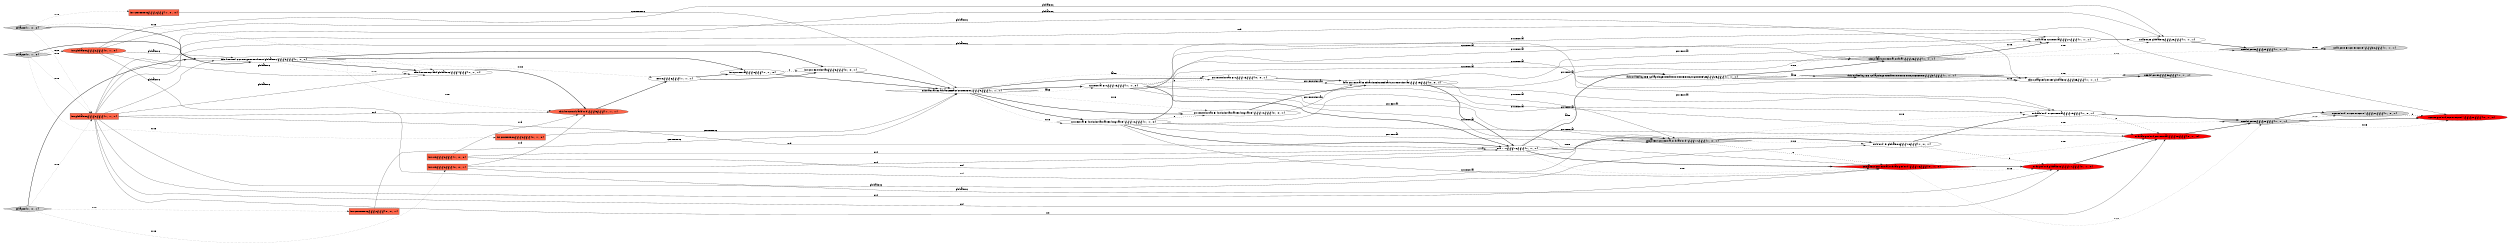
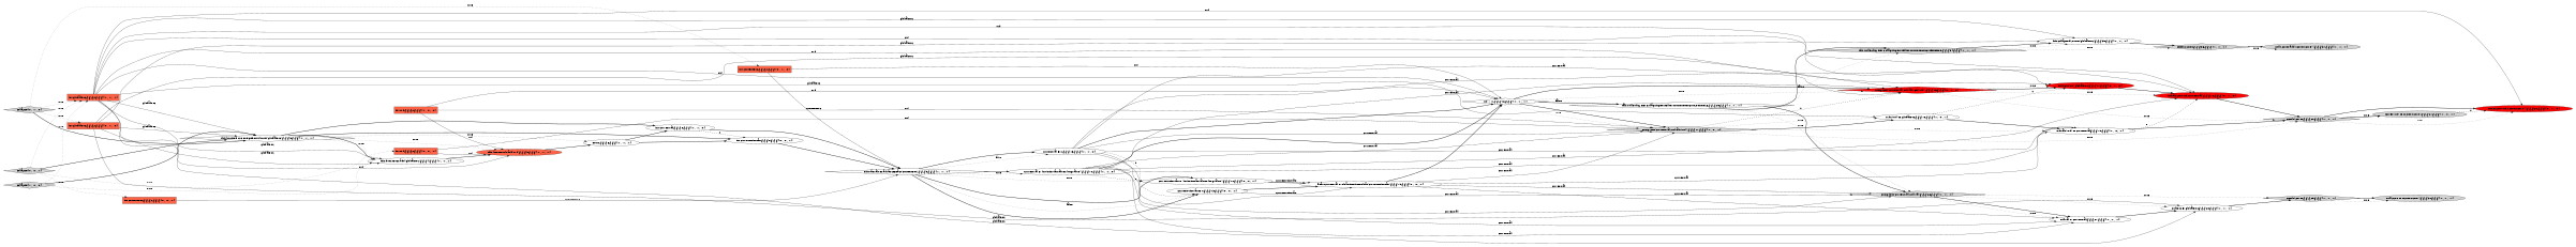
  digraph {
    rankdir=LR
    node [fillcolor=white shape=ellipse style=filled]
    edge [style=solid]
    n1 [label="return@@@6@@@['1', '1', '1']"]
    n2 [label="int currentVal@@@8@@@['1', '1', '0']"]
    n3 [label="int currentMinMax@@@8@@@['0', '0', '1']"]
    n4 [label="minMaxValues.advanceExact(contextDoc)@@@9@@@['1', '1', '1']" shape=diamond]
    n5 [label="nullDoc = globalDoc@@@28@@@['1', '1', '1']"]
    n6 [fillcolor=lightgray label="needsScores@@@29@@@['1', '1', '1']" shape=diamond]
    n7 [fillcolor=lightgray label="nullScore = scorer.score()@@@30@@@['1', '1', '1']"]
    n8 [label="ordVals(ord( = currentVal@@@19@@@['1', '0', '1']"]
    n9 [fillcolor=red label="ordVals.put(ord,currentVal)@@@18@@@['0', '1', '0']"]
    n10 [fillcolor=lightgray label="needsScores@@@20@@@['1', '1', '1']" shape=diamond]
    n11 [fillcolor=red label="scores.put(ord,scorer.score())@@@20@@@['0', '1', '0']"]
    n12 [fillcolor=lightgray label="scores(ord( = scorer.score()@@@21@@@['1', '0', '1']"]
    n13 [fillcolor=red label="ords.put(ord,globalDoc)@@@17@@@['0', '1', '0']"]
    n14 [fillcolor=tomato label="int ord@@@2@@@['1', '0', '0']" shape=box]
    n15 [fillcolor=lightgray label="comp.test(currentVal,ordVals(ord()@@@17@@@['1', '0', '1']" shape=diamond]
    n16 [label="ord > -1@@@16@@@['1', '1', '1']" shape=diamond]
    n17 [fillcolor=tomato label="this.boostOrds.add(ord)@@@5@@@['1', '1', '1']"]
    n18 [fillcolor=red label="comp.test(currentVal,ordVals.get(ord))@@@16@@@['0', '1', '0']" shape=diamond]
    n19 [label="ords(ord( = globalDoc@@@18@@@['1', '0', '1']"]
    n20 [label="this.nullPolicy == CollapsingPostFilter.NULL_POLICY_COLLAPSE@@@25@@@['1', '1', '1']" shape=diamond]
    n21 [fillcolor=tomato label="int contextDoc@@@2@@@['0', '0', '1']" shape=box]
    n22 [label="currentVal = 0@@@13@@@['1', '1', '0']"]
    n23 [label="currentMinMax = 0@@@13@@@['0', '0', '1']"]
    n24 [label="currentMinMax = (int)minMaxValues.longValue()@@@10@@@['0', '0', '1']"]
    n25 [label="currentVal = (int)minMaxValues.longValue()@@@10@@@['1', '1', '0']"]
    n26 [fillcolor=lightgray label="comp.test(currentVal,nullVal)@@@26@@@['1', '1', '1']" shape=diamond]
    n27 [label="nullVal = currentVal@@@27@@@['1', '1', '1']"]
    n28 [label="float currentVal = Float.intBitsToFloat(currentMinMax)@@@15@@@['0', '0', '1']"]
-   n29 [fillcolor=tomato label="int globalDoc@@@2@@@['0', '1', '0']"]
+   n29 [fillcolor=tomato label="int globalDoc@@@2@@@['0', '1', '0']" shape=box]
    n30 [label="this.collapsedSet.set(globalDoc)@@@35@@@['1', '1', '1']"]
    n31 [label="this.boosted && mergeBoost.boost(globalDoc)@@@3@@@['1', '1', '1']" shape=diamond]
    n32 [label="this.boostDocs.add(globalDoc)@@@4@@@['1', '1', '1']"]
    n33 [fillcolor=lightgray label="needsScores@@@36@@@['1', '1', '1']" shape=diamond]
    n34 [fillcolor=lightgray label="collapse['1', '0', '0']" shape=diamond]
-   n35 [fillcolor=tomato label="int contextDoc@@@2@@@['1', '0', '0']" shape=box]
    n36 [fillcolor=tomato label="int globalDoc@@@2@@@['1', '1', '1']" shape=box]
+   n37 [fillcolor=lightgray label="nullScores.add(scorer.score())@@@37@@@['1', '1', '1']"]
    n38 [fillcolor=lightgray label="this.nullPolicy == CollapsingPostFilter.NULL_POLICY_EXPAND@@@34@@@['1', '1', '1']" shape=diamond]
    n39 [fillcolor=lightgray label="collapse['0', '0', '1']" shape=diamond]
    n40 [fillcolor=tomato label="int ord@@@2@@@['0', '0', '1']" shape=box]
    n41 [fillcolor=tomato label="int contextDoc@@@2@@@['0', '1', '0']" shape=box]
    n42 [fillcolor=lightgray label="collapse['0', '1', '0']" shape=diamond]
    n1 -> n2 [style=bold]
    n1 -> n3 [style=bold]
    n2 -> n3 [label=0 style=dashed]
    n2 -> n4 [style=bold]
    n3 -> n4 [style=bold]
    n4 -> n22 [style=bold]
    n4 -> n22 [label=false style=dotted]
    n4 -> n23 [style=bold]
    n4 -> n23 [label=false style=dotted]
    n4 -> n24 [style=bold]
    n4 -> n24 [label=true style=dotted]
    n4 -> n25 [label=true style=dotted]
    n4 -> n25 [style=bold]
    n5 -> n6 [style=bold]
    n6 -> n7 [style=bold]
    n6 -> n7 [label=true style=dotted]
    n8 -> n9 [label=0 style=dashed]
    n8 -> n10 [style=bold]
    n9 -> n10 [style=bold]
    n10 -> n11 [label=true style=dotted]
    n10 -> n11 [style=bold]
    n10 -> n12 [style=bold]
    n10 -> n12 [label=true style=dotted]
    n12 -> n11 [label=0 style=dashed]
    n13 -> n9 [style=bold]
    n14 -> n15 [label=ord]
    n14 -> n16 [label=ord]
    n14 -> n17 [label=ord]
    n15 -> n8 [label=true style=dotted]
    n15 -> n10 [label=true style=dotted]
    n15 -> n18 [label=0 style=dashed]
    n15 -> n19 [style=bold]
    n15 -> n19 [label=true style=dotted]
    n16 -> n15 [style=bold]
    n16 -> n15 [label=true style=dotted]
    n16 -> n18 [style=bold]
    n16 -> n18 [label=true style=dotted]
    n16 -> n20 [style=bold]
    n16 -> n20 [label=false style=dotted]
    n17 -> n1 [style=bold]
    n18 -> n9 [label=true style=dotted]
    n18 -> n10 [label=true style=dotted]
    n18 -> n13 [style=bold]
    n18 -> n13 [label=true style=dotted]
    n19 -> n8 [style=bold]
    n19 -> n13 [label=0 style=dashed]
    n20 -> n26 [label=true style=dotted]
    n20 -> n26 [style=bold]
    n20 -> n38 [style=bold]
    n20 -> n38 [label=false style=dotted]
    n21 -> n4 [label=contextDoc]
    n22 -> n8 [label=currentVal]
    n22 -> n9 [label=currentVal]
    n22 -> n15 [label=currentVal]
    n22 -> n16 [style=bold]
    n22 -> n18 [label=currentVal]
    n22 -> n23 [label=0 style=dashed]
    n22 -> n26 [label=currentVal]
    n22 -> n27 [label=currentVal]
    n23 -> n28 [label=currentMinMax]
    n23 -> n28 [style=bold]
    n24 -> n28 [style=bold]
    n24 -> n28 [label=currentMinMax]
    n25 -> n8 [label=currentVal]
    n25 -> n9 [label=currentVal]
    n25 -> n15 [label=currentVal]
    n25 -> n16 [style=bold]
    n25 -> n18 [label=currentVal]
    n25 -> n24 [label=0 style=dashed]
    n25 -> n26 [label=currentVal]
    n25 -> n27 [label=currentVal]
    n26 -> n5 [label=true style=dotted]
    n26 -> n6 [label=true style=dotted]
    n26 -> n27 [style=bold]
    n26 -> n27 [label=true style=dotted]
    n27 -> n5 [style=bold]
    n28 -> n8 [label=currentVal]
    n28 -> n15 [label=currentVal]
    n28 -> n16 [style=bold]
    n28 -> n26 [label=currentVal]
    n28 -> n27 [label=currentVal]
    n29 -> n5 [label=globalDoc]
    n29 -> n13 [label=globalDoc]
    n29 -> n30 [label=globalDoc]
    n29 -> n31 [label=globalDoc]
    n29 -> n32 [label=globalDoc]
    n30 -> n33 [style=bold]
    n31 -> n1 [label=true style=dotted]
    n31 -> n2 [style=bold]
    n31 -> n3 [style=bold]
    n31 -> n17 [label=true style=dotted]
    n31 -> n32 [style=bold]
    n31 -> n32 [label=true style=dotted]
    n32 -> n17 [style=bold]
+   n33 -> n37 [label=true style=dotted]
+   n33 -> n37 [style=bold]
    n34 -> n31 [style=bold]
    n34 -> n32 [label=true style=dotted]
-   n34 -> n35 [label=true style=dotted]
    n34 -> n36 [label=true style=dotted]
-   n35 -> n4 [label=contextDoc]
    n36 -> n5 [label=globalDoc]
    n36 -> n9 [label=ord]
    n36 -> n11 [label=ord]
    n36 -> n13 [label=ord]
    n36 -> n16 [label=ord]
    n36 -> n17 [label=ord]
    n36 -> n18 [label=ord]
    n36 -> n19 [label=globalDoc]
    n36 -> n30 [label=globalDoc]
    n36 -> n31 [label=globalDoc]
    n36 -> n32 [label=globalDoc]
    n38 -> n30 [label=true style=dotted]
    n38 -> n30 [style=bold]
    n38 -> n33 [label=true style=dotted]
    n39 -> n21 [label=true style=dotted]
    n39 -> n31 [style=bold]
    n39 -> n36 [label=true style=dotted]
    n39 -> n40 [label=true style=dotted]
    n40 -> n15 [label=ord]
-   n40 -> n16 [label=ord]
+   n41 -> n16 [label=ord]
    n40 -> n17 [label=ord]
    n41 -> n4 [label=contextDoc]
    n42 -> n29 [label=true style=dotted]
    n42 -> n31 [style=bold]
    n42 -> n36 [label=true style=dotted]
    n42 -> n41 [label=true style=dotted]
  }
